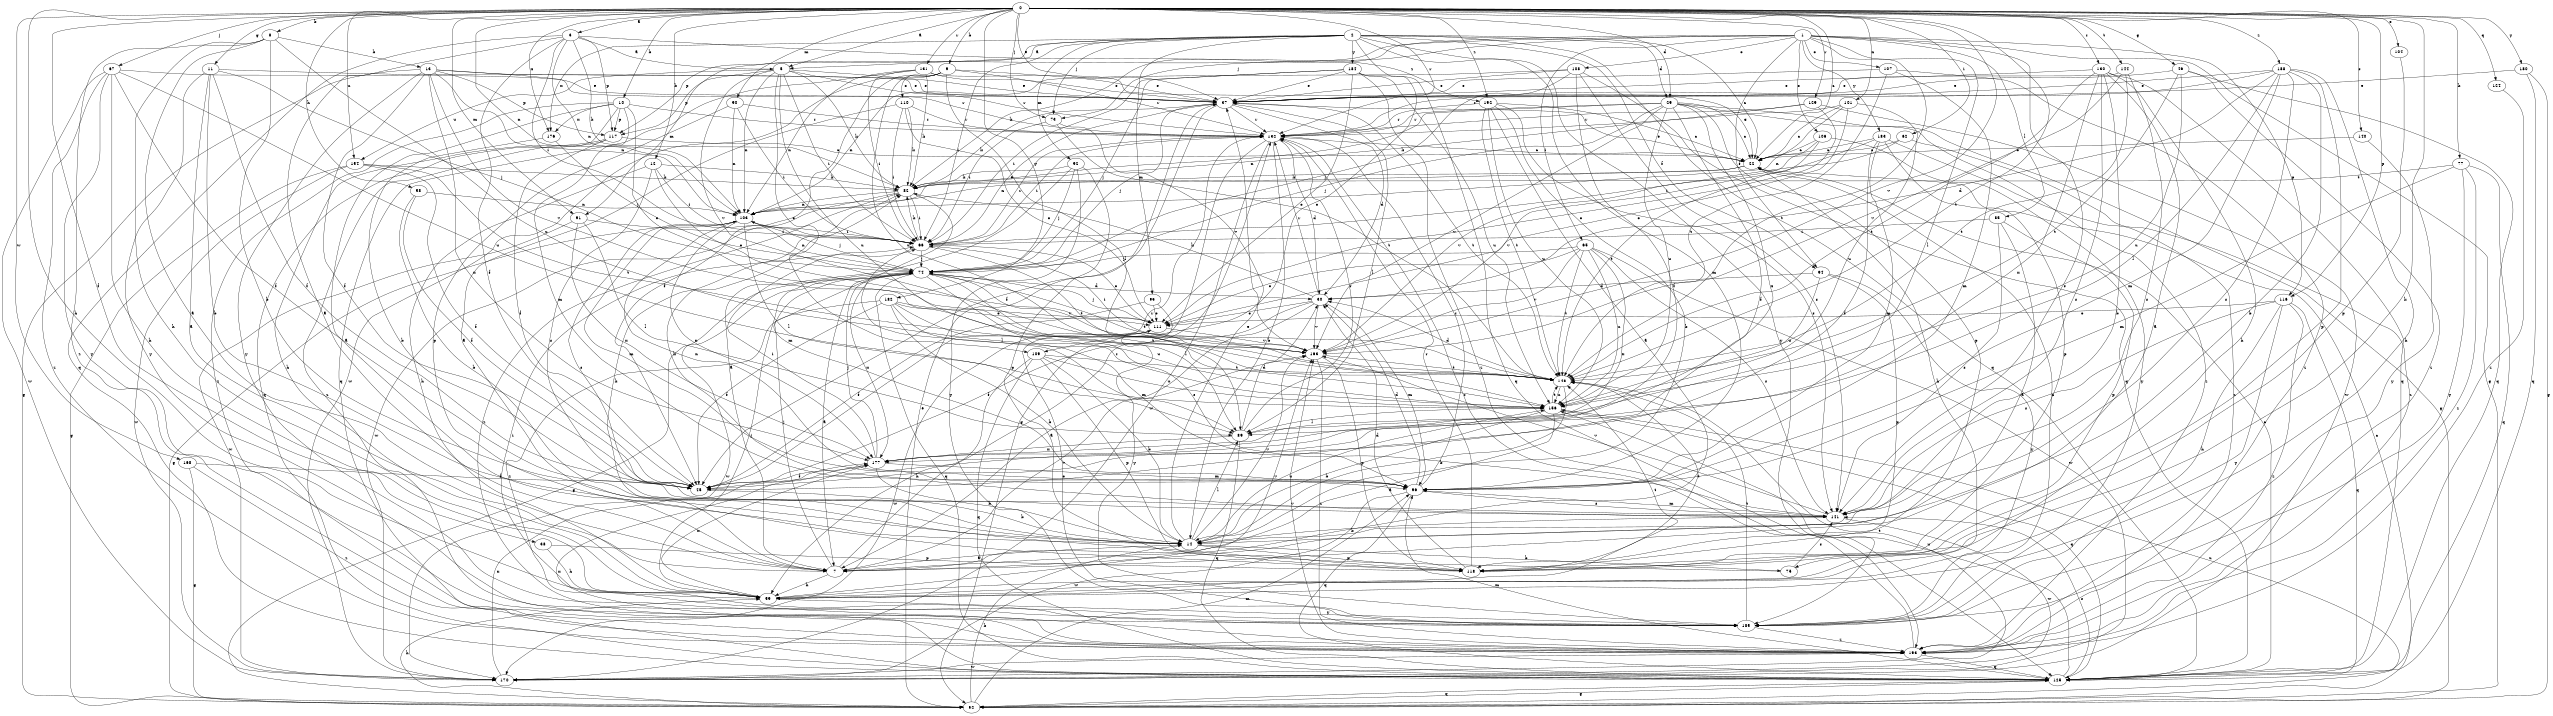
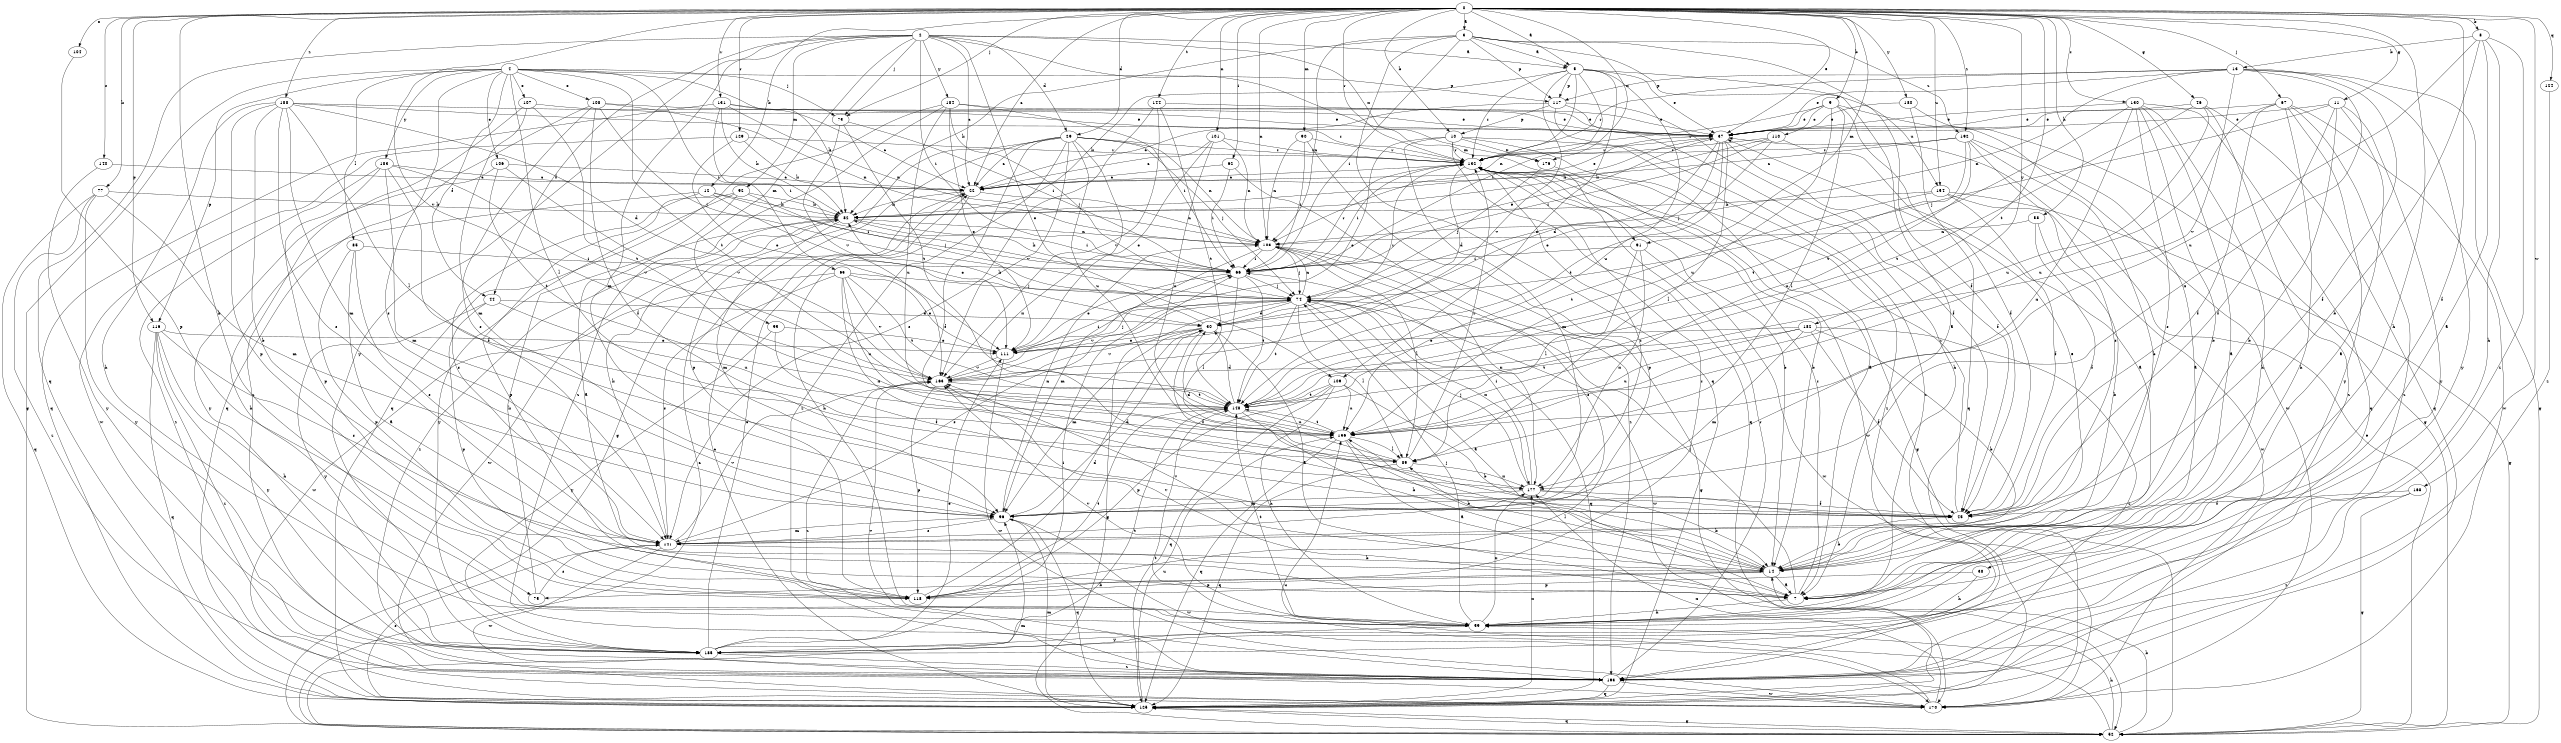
  strict digraph {
    0
    3
    5
    8
    9
    10
    12
    22
    29
    37
    38
    46
    n13 [label=11]
    58
    59
    62
    67
    73
    75
    77
    90
    91
    101
    103
    104
    116
    124
    129
    130
    131
    132
    140
    144
    148
    154
    163
    168
    176
    180
    182
    188
    192
    82
    117
    66
    125
    7
    45
    109
    156
    13
    14
    193
    89
    110
    170
    96
    111
    141
    52
    74
    177
    118
    30
    185
-   1
-   44 [label=94]
+   1 [label=4]
+   44
    65
    85
    106
    107
    108
    183
    2
    92
    95
    184
    0 -> 3 [label=a]
    0 -> 5 [label=a]
    0 -> 8 [label=b]
    0 -> 9 [label=b]
    0 -> 10 [label=b]
    0 -> 12 [label=b]
    0 -> 22 [label=c]
    0 -> 29 [label=d]
    0 -> 37 [label=e]
    0 -> 38 [label=f]
    0 -> 46 [label=g]
    0 -> n13 [label=g]
    0 -> 58 [label=h]
    0 -> 59 [label=h]
    0 -> 62 [label=i]
    0 -> 67 [label=j]
    0 -> 73 [label=j]
    0 -> 75 [label=k]
    0 -> 77 [label=k]
    0 -> 90 [label=m]
    0 -> 91 [label=m]
    0 -> 101 [label=n]
    0 -> 103 [label=n]
    0 -> 104 [label=o]
    0 -> 116 [label=p]
    0 -> 124 [label=q]
    0 -> 129 [label=r]
    0 -> 130 [label=r]
    0 -> 131 [label=r]
    0 -> 132 [label=r]
    0 -> 140 [label=s]
    0 -> 144 [label=t]
    0 -> 148 [label=t]
    0 -> 154 [label=u]
    0 -> 163 [label=v]
    0 -> 168 [label=w]
    0 -> 176 [label=x]
    0 -> 180 [label=y]
    0 -> 182 [label=y]
    0 -> 188 [label=z]
    0 -> 192 [label=z]
    3 -> 5 [label=a]
    3 -> 103 [label=n]
    3 -> 192 [label=z]
    3 -> 82 [label=k]
    3 -> 117 [label=p]
    3 -> 66 [label=i]
    3 -> 125 [label=q]
    3 -> 7 [label=a]
    3 -> 45 [label=f]
    5 -> 37 [label=e]
    5 -> 103 [label=n]
    5 -> 132 [label=r]
    5 -> 154 [label=u]
    5 -> 163 [label=v]
    5 -> 82 [label=k]
    5 -> 117 [label=p]
    5 -> 66 [label=i]
    5 -> 109 [label=o]
    5 -> 156 [label=u]
    8 -> 59 [label=h]
    8 -> 7 [label=a]
    8 -> 156 [label=u]
    8 -> 13 [label=b]
    8 -> 14 [label=b]
    8 -> 193 [label=z]
    9 -> 37 [label=e]
    9 -> 132 [label=r]
    9 -> 45 [label=f]
    9 -> 156 [label=u]
    9 -> 89 [label=l]
    9 -> 110 [label=o]
    9 -> 170 [label=w]
    10 -> 132 [label=r]
    10 -> 176 [label=x]
-   10 -> 117 [label=p]
+   117 -> 10 [label=p]
    10 -> 125 [label=q]
    10 -> 7 [label=a]
    10 -> 193 [label=z]
    10 -> 96 [label=m]
    10 -> 111 [label=o]
    12 -> 59 [label=h]
    12 -> 82 [label=k]
    12 -> 66 [label=i]
    12 -> 111 [label=o]
    12 -> 141 [label=s]
    22 -> 37 [label=e]
    22 -> 59 [label=h]
    22 -> 103 [label=n]
    22 -> 82 [label=k]
    29 -> 22 [label=c]
    29 -> 103 [label=n]
    29 -> 132 [label=r]
    29 -> 163 [label=v]
    29 -> 45 [label=f]
    29 -> 156 [label=u]
    29 -> 193 [label=z]
    29 -> 52 [label=g]
    29 -> 74 [label=j]
    29 -> 177 [label=x]
    29 -> 118 [label=p]
    37 -> 132 [label=r]
    37 -> 148 [label=t]
    37 -> 82 [label=k]
    37 -> 45 [label=f]
    37 -> 89 [label=l]
    37 -> 74 [label=j]
    37 -> 30 [label=d]
    38 -> 59 [label=h]
    38 -> 118 [label=p]
    46 -> 37 [label=e]
    46 -> 148 [label=t]
    46 -> 125 [label=q]
    46 -> 156 [label=u]
    46 -> 193 [label=z]
    n13 -> 37 [label=e]
    n13 -> 7 [label=a]
    n13 -> 45 [label=f]
    n13 -> 14 [label=b]
    n13 -> 74 [label=j]
    n13 -> 185 [label=y]
    58 -> 103 [label=n]
    58 -> 45 [label=f]
    58 -> 14 [label=b]
    59 -> 148 [label=t]
    59 -> 163 [label=v]
    59 -> 74 [label=j]
    59 -> 177 [label=x]
    59 -> 185 [label=y]
    62 -> 22 [label=c]
    62 -> 66 [label=i]
    62 -> 193 [label=z]
    67 -> 37 [label=e]
    67 -> 59 [label=h]
    67 -> 45 [label=f]
    67 -> 156 [label=u]
    67 -> 193 [label=z]
    67 -> 170 [label=w]
    67 -> 185 [label=y]
    73 -> 148 [label=t]
    73 -> 163 [label=v]
    73 -> 66 [label=i]
    75 -> 82 [label=k]
    75 -> 141 [label=s]
-   77 -> 82 [label=t]
+   77 -> 82 [label=k]
    77 -> 125 [label=q]
    77 -> 193 [label=z]
    77 -> 96 [label=m]
    77 -> 185 [label=y]
    90 -> 103 [label=n]
    90 -> 132 [label=r]
    90 -> 66 [label=i]
    90 -> 118 [label=p]
    91 -> 66 [label=i]
    91 -> 89 [label=l]
    91 -> 170 [label=w]
    91 -> 177 [label=x]
    101 -> 22 [label=c]
    101 -> 103 [label=n]
    101 -> 132 [label=r]
    101 -> 156 [label=u]
    101 -> 111 [label=o]
    103 -> 66 [label=i]
    103 -> 89 [label=l]
    103 -> 96 [label=m]
    103 -> 141 [label=s]
    103 -> 52 [label=g]
    103 -> 74 [label=j]
    103 -> 177 [label=x]
    104 -> 118 [label=p]
    116 -> 59 [label=h]
    116 -> 125 [label=q]
    116 -> 193 [label=z]
    116 -> 111 [label=o]
    116 -> 141 [label=s]
    116 -> 185 [label=y]
    124 -> 193 [label=z]
    129 -> 132 [label=r]
    129 -> 82 [label=k]
    129 -> 170 [label=w]
    129 -> 111 [label=o]
    130 -> 37 [label=e]
    130 -> 59 [label=h]
    130 -> 148 [label=t]
    130 -> 125 [label=q]
    130 -> 7 [label=a]
    130 -> 14 [label=b]
    130 -> 141 [label=s]
    130 -> 177 [label=x]
    131 -> 22 [label=c]
    131 -> 37 [label=e]
    131 -> 103 [label=n]
    131 -> 82 [label=k]
    131 -> 66 [label=i]
    131 -> 125 [label=q]
    132 -> 22 [label=c]
    132 -> 66 [label=i]
    132 -> 14 [label=b]
    132 -> 170 [label=w]
    132 -> 52 [label=g]
    132 -> 30 [label=d]
    140 -> 22 [label=c]
    140 -> 185 [label=y]
    144 -> 37 [label=e]
    144 -> 148 [label=t]
    144 -> 163 [label=v]
    144 -> 141 [label=s]
    148 -> 156 [label=u]
    148 -> 14 [label=b]
    148 -> 30 [label=d]
    154 -> 148 [label=t]
    154 -> 82 [label=k]
    154 -> 45 [label=f]
    154 -> 170 [label=w]
    154 -> 52 [label=g]
    163 -> 148 [label=t]
    163 -> 66 [label=i]
    163 -> 193 [label=z]
    163 -> 118 [label=p]
    168 -> 45 [label=f]
    168 -> 193 [label=z]
    168 -> 52 [label=g]
    176 -> 14 [label=b]
    176 -> 74 [label=j]
    180 -> 37 [label=e]
    180 -> 125 [label=q]
    180 -> 52 [label=g]
    182 -> 148 [label=t]
    182 -> 45 [label=f]
    182 -> 156 [label=u]
    182 -> 14 [label=b]
    182 -> 193 [label=z]
    182 -> 96 [label=m]
    182 -> 111 [label=o]
    188 -> 37 [label=e]
    188 -> 59 [label=h]
    188 -> 132 [label=r]
    188 -> 14 [label=b]
    188 -> 89 [label=l]
    188 -> 96 [label=m]
    188 -> 141 [label=s]
    188 -> 118 [label=p]
    188 -> 30 [label=d]
    192 -> 22 [label=c]
    192 -> 132 [label=r]
    192 -> 148 [label=t]
    192 -> 7 [label=a]
    192 -> 156 [label=u]
    192 -> 14 [label=b]
    192 -> 141 [label=s]
    82 -> 103 [label=n]
    82 -> 66 [label=i]
    82 -> 193 [label=z]
    82 -> 170 [label=w]
    82 -> 96 [label=m]
    117 -> 22 [label=c]
    117 -> 59 [label=h]
    117 -> 45 [label=f]
    117 -> 193 [label=z]
    66 -> 37 [label=e]
    66 -> 132 [label=r]
    66 -> 148 [label=t]
    66 -> 82 [label=k]
    66 -> 89 [label=l]
    66 -> 111 [label=o]
    66 -> 74 [label=j]
    125 -> 22 [label=c]
    125 -> 156 [label=u]
    125 -> 96 [label=m]
    125 -> 141 [label=s]
    125 -> 52 [label=g]
    125 -> 177 [label=x]
    7 -> 59 [label=h]
    7 -> 132 [label=r]
    7 -> 163 [label=v]
    7 -> 74 [label=j]
    45 -> 132 [label=r]
    45 -> 14 [label=b]
    109 -> 59 [label=h]
    109 -> 148 [label=t]
    109 -> 125 [label=q]
    109 -> 156 [label=u]
    109 -> 14 [label=b]
    109 -> 118 [label=p]
    156 -> 148 [label=t]
    156 -> 125 [label=q]
    156 -> 7 [label=a]
    156 -> 14 [label=b]
    156 -> 89 [label=l]
    13 -> 37 [label=e]
    13 -> 103 [label=n]
    13 -> 132 [label=r]
    13 -> 163 [label=v]
    13 -> 117 [label=p]
    13 -> 45 [label=f]
    13 -> 52 [label=g]
    13 -> 177 [label=x]
    13 -> 185 [label=y]
    14 -> 37 [label=e]
    14 -> 75 [label=b]
    14 -> 163 [label=v]
    14 -> 7 [label=a]
    14 -> 156 [label=u]
    14 -> 89 [label=l]
    14 -> 118 [label=p]
    193 -> 132 [label=r]
    193 -> 163 [label=v]
    193 -> 125 [label=q]
    193 -> 170 [label=w]
    89 -> 132 [label=r]
    89 -> 125 [label=q]
    89 -> 177 [label=x]
    89 -> 30 [label=d]
    110 -> 132 [label=r]
    110 -> 82 [label=k]
    110 -> 66 [label=i]
    110 -> 7 [label=a]
    110 -> 111 [label=o]
    170 -> 148 [label=t]
    170 -> 177 [label=x]
    96 -> 103 [label=n]
    96 -> 132 [label=r]
    96 -> 125 [label=q]
    96 -> 170 [label=w]
    96 -> 141 [label=s]
    96 -> 30 [label=d]
    111 -> 163 [label=v]
    111 -> 170 [label=w]
    111 -> 74 [label=j]
    141 -> 163 [label=v]
    141 -> 82 [label=k]
    141 -> 14 [label=b]
    141 -> 170 [label=w]
    141 -> 96 [label=m]
    52 -> 22 [label=c]
    52 -> 37 [label=e]
    52 -> 59 [label=h]
    52 -> 125 [label=q]
    52 -> 156 [label=u]
    52 -> 14 [label=b]
    52 -> 96 [label=m]
    74 -> 103 [label=n]
    74 -> 148 [label=t]
    74 -> 163 [label=v]
    74 -> 125 [label=q]
    74 -> 7 [label=a]
    74 -> 89 [label=l]
    74 -> 170 [label=w]
    74 -> 141 [label=s]
    74 -> 52 [label=g]
    74 -> 177 [label=x]
    74 -> 30 [label=d]
    177 -> 66 [label=i]
    177 -> 45 [label=f]
    177 -> 14 [label=b]
    177 -> 96 [label=m]
    177 -> 74 [label=j]
    118 -> 132 [label=r]
    118 -> 148 [label=t]
    118 -> 30 [label=d]
    30 -> 132 [label=r]
    30 -> 163 [label=v]
    30 -> 82 [label=k]
    30 -> 7 [label=a]
    30 -> 45 [label=f]
    30 -> 96 [label=m]
    30 -> 111 [label=o]
    185 -> 22 [label=c]
    185 -> 148 [label=t]
    185 -> 66 [label=i]
    185 -> 193 [label=z]
    185 -> 111 [label=o]
    1 -> 73 [label=j]
    1 -> 116 [label=p]
    1 -> 148 [label=t]
    1 -> 82 [label=k]
    1 -> 117 [label=p]
    1 -> 89 [label=l]
    1 -> 141 [label=s]
    1 -> 52 [label=g]
    1 -> 44 [label=f]
    1 -> 65 [label=i]
    1 -> 85 [label=l]
    1 -> 106 [label=o]
    1 -> 107 [label=o]
    1 -> 108 [label=o]
    1 -> 183 [label=y]
    44 -> 156 [label=u]
    44 -> 118 [label=p]
    44 -> 30 [label=d]
    44 -> 185 [label=y]
    65 -> 148 [label=t]
    65 -> 163 [label=v]
    65 -> 156 [label=u]
    65 -> 170 [label=w]
    65 -> 111 [label=o]
    65 -> 141 [label=s]
    65 -> 74 [label=j]
    65 -> 177 [label=x]
    85 -> 66 [label=i]
    85 -> 7 [label=a]
    85 -> 141 [label=s]
    85 -> 118 [label=p]
    106 -> 22 [label=c]
    106 -> 148 [label=t]
    106 -> 163 [label=v]
    106 -> 185 [label=y]
    107 -> 37 [label=e]
    107 -> 148 [label=t]
    107 -> 193 [label=z]
    107 -> 96 [label=m]
    108 -> 37 [label=e]
    108 -> 103 [label=n]
    108 -> 125 [label=q]
    108 -> 45 [label=f]
    108 -> 141 [label=s]
    108 -> 74 [label=j]
    183 -> 22 [label=c]
    183 -> 163 [label=v]
    183 -> 45 [label=f]
    183 -> 193 [label=z]
    183 -> 96 [label=m]
    183 -> 118 [label=p]
    2 -> 5 [label=a]
    2 -> 22 [label=c]
    2 -> 29 [label=d]
    2 -> 73 [label=j]
    2 -> 91 [label=m]
    2 -> 176 [label=x]
    2 -> 66 [label=i]
    2 -> 125 [label=q]
    2 -> 109 [label=o]
    2 -> 96 [label=m]
    2 -> 185 [label=y]
    2 -> 44 [label=f]
    2 -> 92 [label=m]
    2 -> 95 [label=m]
    2 -> 184 [label=y]
    92 -> 82 [label=k]
    92 -> 7 [label=a]
    92 -> 74 [label=j]
    92 -> 118 [label=p]
    92 -> 185 [label=y]
    95 -> 45 [label=f]
    95 -> 111 [label=o]
    95 -> 185 [label=y]
    184 -> 37 [label=e]
    184 -> 66 [label=i]
    184 -> 125 [label=q]
    184 -> 156 [label=u]
    184 -> 193 [label=z]
    184 -> 111 [label=o]
    184 -> 74 [label=j]
  }
